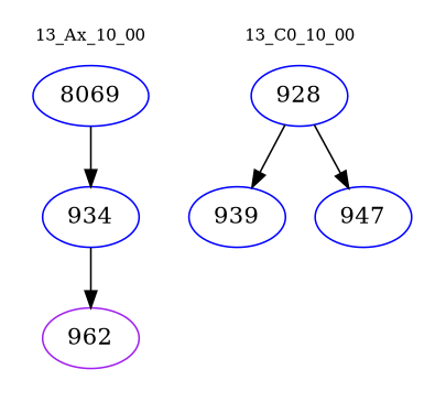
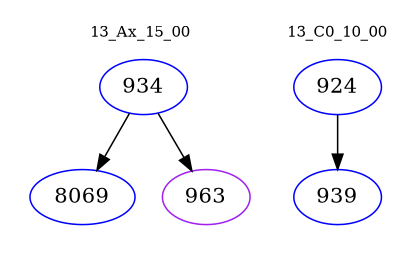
  digraph {
    node [color=blue]
    edge [color=black]
    n1 [label=8069]
    n2 [label=934]
-   n3 [color=purple label=962]
+   n3 [color=purple label=963]
    n4 [label=939]
-   n5 [label=928]
-   n6 [label=947]
+   n5 [label=924]
    subgraph cluster_1 {
      color=white
      fontsize=10
-     label="13_Ax_10_00"
+     label="13_Ax_15_00"
      n1
      n2
      n3
    }
    subgraph cluster_2 {
      color=white
      fontsize=10
      label="13_C0_10_00"
      n4
      n5
-     n6
    }
-   n1 -> n2
+   n2 -> n1
    n2 -> n3
    n5 -> n4
-   n5 -> n6
  }
